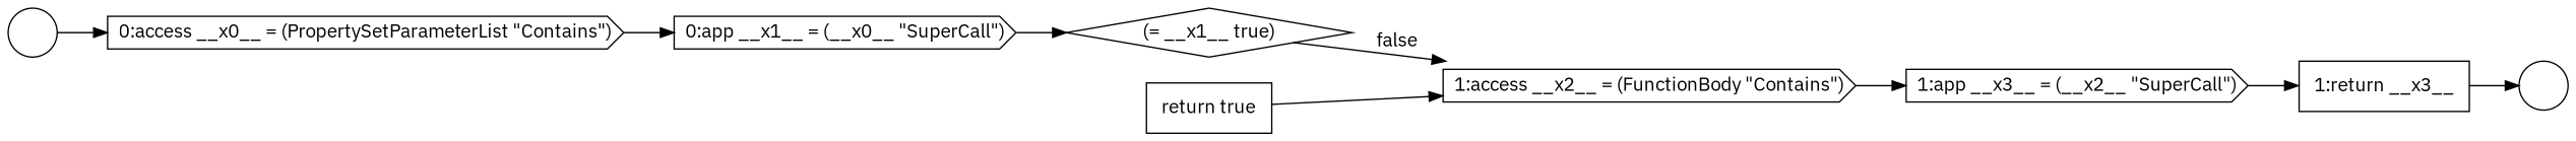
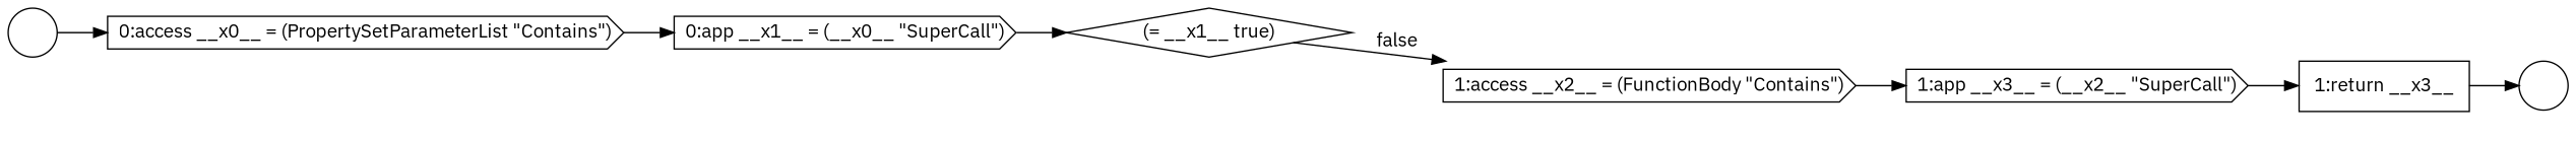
  digraph {
    fontname="IBM Plex Sans"
    rankdir=LR
    node [color=black fillcolor=white fontname="IBM Plex Sans" shape=cds style=filled]
    edge [color=black fontname="IBM Plex Sans"]
    n1 [label=<<font color="black">1:access __x2__ = (FunctionBody &quot;Contains&quot;)</font>>]
    n2 [label=<<font color="black">1:app __x3__ = (__x2__ &quot;SuperCall&quot;)</font>>]
    n3 [label=<<font color="black">     <table border="0" cellborder="1" cellspacing="0" cellpadding="10">       <tr><td align="left">1:return __x3__</td></tr>     </table>   </font>> margin=0 shape=none]
    n4 [label=<<font color="black">0:access __x0__ = (PropertySetParameterList &quot;Contains&quot;)</font>>]
    n5 [label=<<font color="black">0:app __x1__ = (__x0__ &quot;SuperCall&quot;)</font>>]
    n6 [label=<<font color="black">(= __x1__ true)</font>> shape=diamond]
    n7 [label=" " shape=circle]
-   n8 [label=<<font color="black">     <table border="0" cellborder="1" cellspacing="0" cellpadding="10">       <tr><td align="left">return true</td></tr>     </table>   </font>> margin=0 shape=none]
    n9 [label=" " shape=circle]
    n1 -> n2
    n2 -> n3
    n3 -> n9
    n4 -> n5
    n5 -> n6
    n6 -> n1 [label=<<font color="black">false</font>>]
    n7 -> n4
-   n8 -> n1
  }
